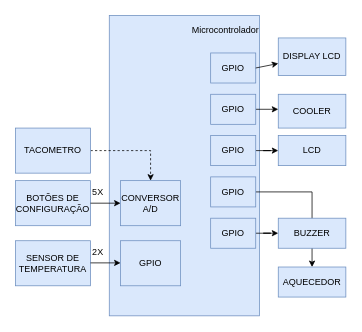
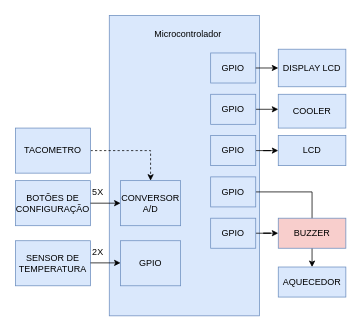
  <mxCell id="0" />
  <mxCell id="1" parent="0" />
  <mxCell id="2" value="" style="rounded=0;whiteSpace=wrap;html=1;fillColor=#dae8fc;strokeColor=#6c8ebf;" vertex="1" parent="1"><mxGeometry x="145" y="20" width="200" height="400" as="geometry" /></mxCell>
- <mxCell id="3" value="Microcontrolador" style="text;strokeColor=none;align=center;fillColor=none;html=1;verticalAlign=middle;whiteSpace=wrap;rounded=0;" vertex="1" parent="1"><mxGeometry x="270" y="25" width="60" height="30" as="geometry" /></mxCell>
+ <mxCell id="3" value="Microcontrolador" style="text;strokeColor=none;align=center;fillColor=none;html=1;verticalAlign=middle;whiteSpace=wrap;rounded=0;" vertex="1" parent="1"><mxGeometry x="220" y="30" width="60" height="30" as="geometry" /></mxCell>
  <mxCell id="4" value="GPIO" style="rounded=0;whiteSpace=wrap;html=1;fillColor=#dae8fc;strokeColor=#6c8ebf;" vertex="1" parent="1"><mxGeometry x="160" y="320" width="80" height="60" as="geometry" /></mxCell>
  <mxCell id="5" value="" style="edgeStyle=orthogonalEdgeStyle;rounded=0;orthogonalLoop=1;jettySize=auto;html=1;" edge="1" parent="1" source="6" target="18"><mxGeometry relative="1" as="geometry" /></mxCell>
  <mxCell id="6" value="GPIO" style="rounded=0;whiteSpace=wrap;html=1;fillColor=#dae8fc;strokeColor=#6c8ebf;" vertex="1" parent="1"><mxGeometry x="280" y="235" width="60" height="40" as="geometry" /></mxCell>
  <mxCell id="7" value="GPIO" style="rounded=0;whiteSpace=wrap;html=1;fillColor=#dae8fc;strokeColor=#6c8ebf;" vertex="1" parent="1"><mxGeometry x="280" y="70" width="60" height="40" as="geometry" /></mxCell>
- <mxCell id="8" value="DISPLAY LCD" style="rounded=0;whiteSpace=wrap;html=1;fillColor=#dae8fc;strokeColor=#6c8ebf;" vertex="1" parent="1"><mxGeometry x="370" y="50" width="90" height="50" as="geometry" /></mxCell>
+ <mxCell id="8" value="DISPLAY LCD" style="rounded=0;whiteSpace=wrap;html=1;fillColor=#dae8fc;strokeColor=#6c8ebf;" vertex="1" parent="1"><mxGeometry x="370" y="65" width="90" height="50" as="geometry" /></mxCell>
  <mxCell id="9" value="COOLER" style="rounded=0;whiteSpace=wrap;html=1;fillColor=#dae8fc;strokeColor=#6c8ebf;" vertex="1" parent="1"><mxGeometry x="370" y="125" width="90" height="45" as="geometry" /></mxCell>
  <mxCell id="10" value="" style="edgeStyle=orthogonalEdgeStyle;rounded=0;orthogonalLoop=1;jettySize=auto;html=1;" edge="1" parent="1" source="22" target="11"><mxGeometry relative="1" as="geometry" /></mxCell>
  <mxCell id="11" value="LCD" style="rounded=0;whiteSpace=wrap;html=1;fillColor=#dae8fc;strokeColor=#6c8ebf;" vertex="1" parent="1"><mxGeometry x="370" y="180" width="90" height="40" as="geometry" /></mxCell>
  <mxCell id="12" value="SENSOR DE TEMPERATURA" style="rounded=0;whiteSpace=wrap;html=1;fillColor=#dae8fc;strokeColor=#6c8ebf;" vertex="1" parent="1"><mxGeometry x="20" y="320" width="100" height="60" as="geometry" /></mxCell>
  <mxCell id="13" value="BOTÕES DE CONFIGURAÇÃO" style="rounded=0;whiteSpace=wrap;html=1;fillColor=#dae8fc;strokeColor=#6c8ebf;" vertex="1" parent="1"><mxGeometry x="20" y="240" width="100" height="60" as="geometry" /></mxCell>
  <mxCell id="14" value="CONVERSOR A/D" style="rounded=0;whiteSpace=wrap;html=1;fillColor=#dae8fc;strokeColor=#6c8ebf;" vertex="1" parent="1"><mxGeometry x="160" y="240" width="80" height="60" as="geometry" /></mxCell>
  <mxCell id="15" value="" style="endArrow=classic;html=1;rounded=0;" edge="1" parent="1" target="14"><mxGeometry width="50" height="50" relative="1" as="geometry"><mxPoint x="120" y="270" as="sourcePoint" /><mxPoint x="170" y="280" as="targetPoint" /></mxGeometry></mxCell>
  <mxCell id="16" value="" style="endArrow=classic;html=1;rounded=0;" edge="1" parent="1"><mxGeometry width="50" height="50" relative="1" as="geometry"><mxPoint x="120" y="349.5" as="sourcePoint" /><mxPoint x="160" y="349.5" as="targetPoint" /></mxGeometry></mxCell>
  <mxCell id="17" value="" style="endArrow=classic;html=1;rounded=0;exitX=1;exitY=0.5;exitDx=0;exitDy=0;" edge="1" parent="1" source="7" target="8"><mxGeometry width="50" height="50" relative="1" as="geometry"><mxPoint x="340" y="200" as="sourcePoint" /><mxPoint x="380" y="200" as="targetPoint" /></mxGeometry></mxCell>
  <mxCell id="18" value="AQUECEDOR" style="rounded=0;whiteSpace=wrap;html=1;fillColor=#dae8fc;strokeColor=#6c8ebf;" vertex="1" parent="1"><mxGeometry x="370" y="355" width="90" height="40" as="geometry" /></mxCell>
  <mxCell id="19" value="5X" style="text;strokeColor=none;align=center;fillColor=none;html=1;verticalAlign=middle;whiteSpace=wrap;rounded=0;" vertex="1" parent="1"><mxGeometry x="100" y="240" width="60" height="30" as="geometry" /></mxCell>
  <mxCell id="20" value="" style="edgeStyle=orthogonalEdgeStyle;rounded=0;orthogonalLoop=1;jettySize=auto;html=1;" edge="1" parent="1" source="21"><mxGeometry relative="1" as="geometry"><mxPoint x="370" y="145" as="targetPoint" /></mxGeometry></mxCell>
  <mxCell id="21" value="GPIO" style="rounded=0;whiteSpace=wrap;html=1;fillColor=#dae8fc;strokeColor=#6c8ebf;" vertex="1" parent="1"><mxGeometry x="280" y="125" width="60" height="40" as="geometry" /></mxCell>
  <mxCell id="22" value="GPIO" style="rounded=0;whiteSpace=wrap;html=1;fillColor=#dae8fc;strokeColor=#6c8ebf;" vertex="1" parent="1"><mxGeometry x="280" y="180" width="60" height="40" as="geometry" /></mxCell>
  <mxCell id="23" value="" style="edgeStyle=orthogonalEdgeStyle;rounded=0;orthogonalLoop=1;jettySize=auto;html=1;" edge="1" parent="1" source="24" target="27"><mxGeometry relative="1" as="geometry" /></mxCell>
  <mxCell id="24" value="GPIO" style="rounded=0;whiteSpace=wrap;html=1;fillColor=#dae8fc;strokeColor=#6c8ebf;" vertex="1" parent="1"><mxGeometry x="280" y="290" width="60" height="40" as="geometry" /></mxCell>
  <mxCell id="25" style="edgeStyle=orthogonalEdgeStyle;rounded=0;orthogonalLoop=1;jettySize=auto;html=1;dashed=1;" edge="1" parent="1" source="26" target="14"><mxGeometry relative="1" as="geometry" /></mxCell>
  <mxCell id="26" value="TACOMETRO" style="rounded=0;whiteSpace=wrap;html=1;fillColor=#dae8fc;strokeColor=#6c8ebf;" vertex="1" parent="1"><mxGeometry x="20" y="170" width="100" height="60" as="geometry" /></mxCell>
- <mxCell id="27" value="BUZZER" style="rounded=0;whiteSpace=wrap;html=1;fillColor=#dae8fc;strokeColor=#6c8ebf;" vertex="1" parent="1"><mxGeometry x="370" y="290" width="90" height="40" as="geometry" /></mxCell>
+ <mxCell id="27" value="BUZZER" style="rounded=0;whiteSpace=wrap;html=1;fillColor=#f8cecc;strokeColor=#6c8ebf;" vertex="1" parent="1"><mxGeometry x="370" y="290" width="90" height="40" as="geometry" /></mxCell>
  <mxCell id="28" value="2X" style="text;strokeColor=none;align=center;fillColor=none;html=1;verticalAlign=middle;whiteSpace=wrap;rounded=0;" vertex="1" parent="1"><mxGeometry x="100" y="320" width="60" height="30" as="geometry" /></mxCell>
